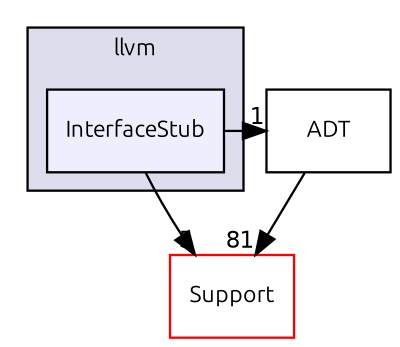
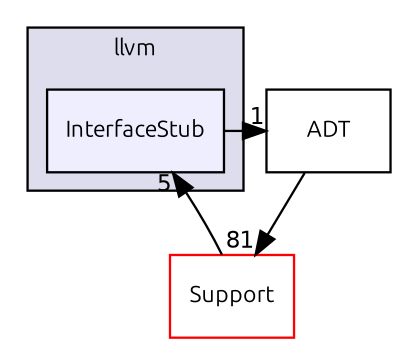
  digraph {
    compound=true
    fontname=Ubuntu
    node [fontname=Ubuntu fontsize=10 shape=box]
    edge [fontname=Ubuntu labeldistance=1.5 labelfontname=Helvetica labelfontsize=10]
    n1 [fillcolor="#eeeeff" label=InterfaceStub pencolor=black style=filled]
    n2 [color=red label=Support]
    n3 [label=ADT]
    subgraph cluster_1 {
      bgcolor="#ddddee"
      fontsize=10
      label=llvm
      pencolor=black
      n1
    }
-   n1 -> n2 [headlabel=5]
+   n2 -> n1 [headlabel=5]
    n1 -> n3 [headlabel=1]
    n3 -> n2 [headlabel=81]
  }
